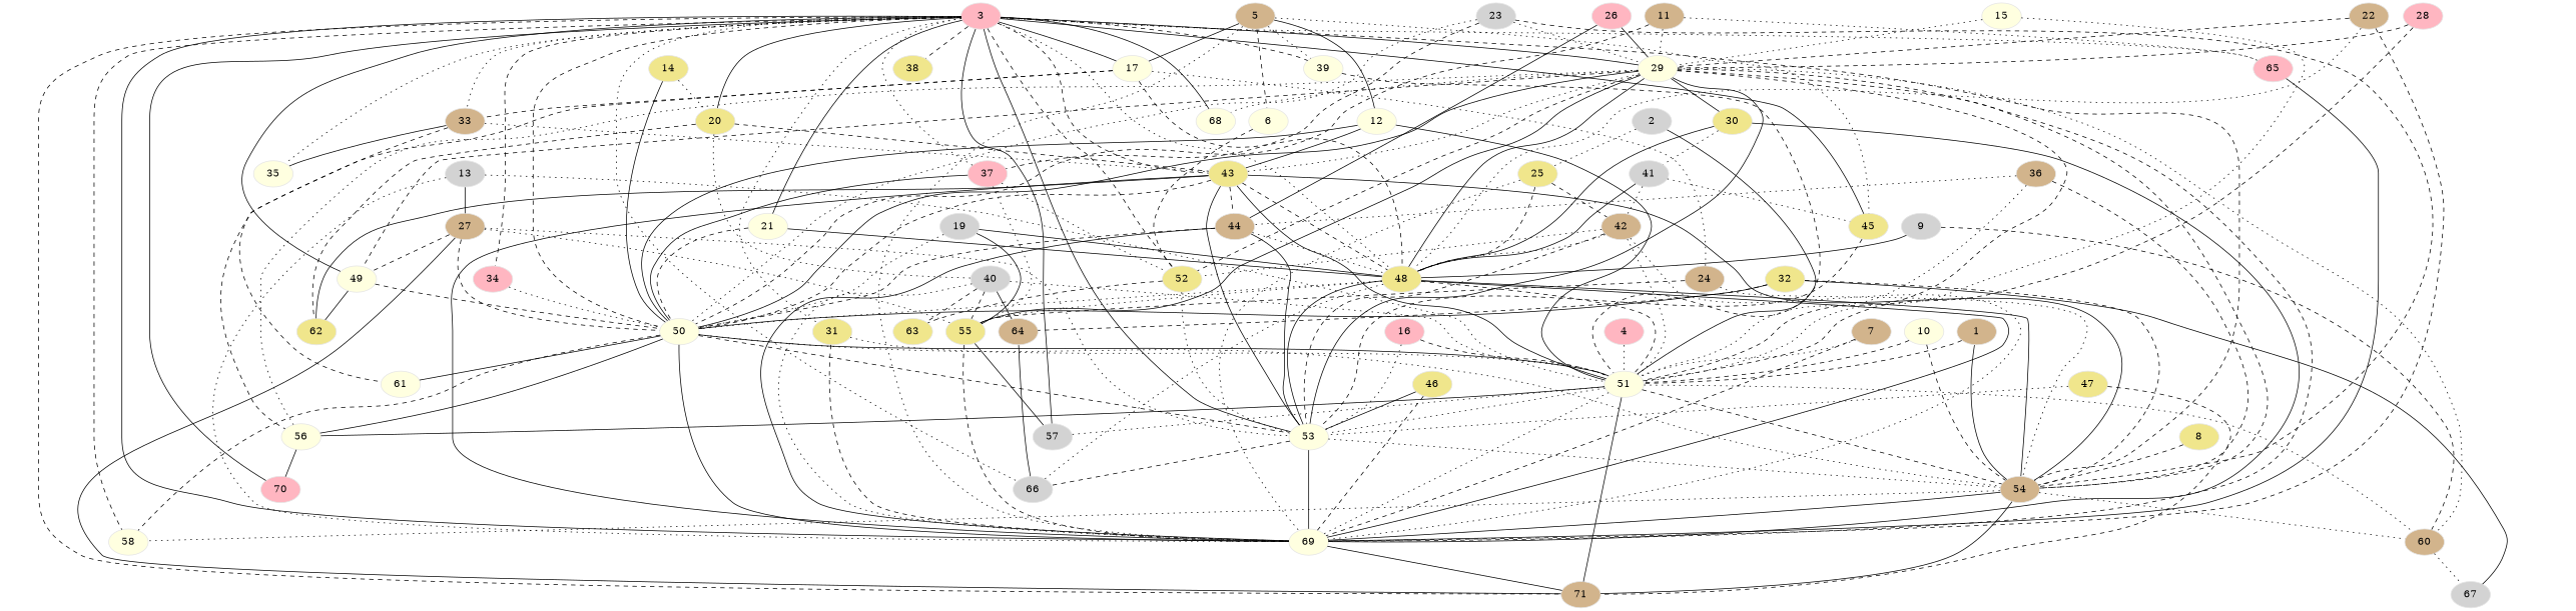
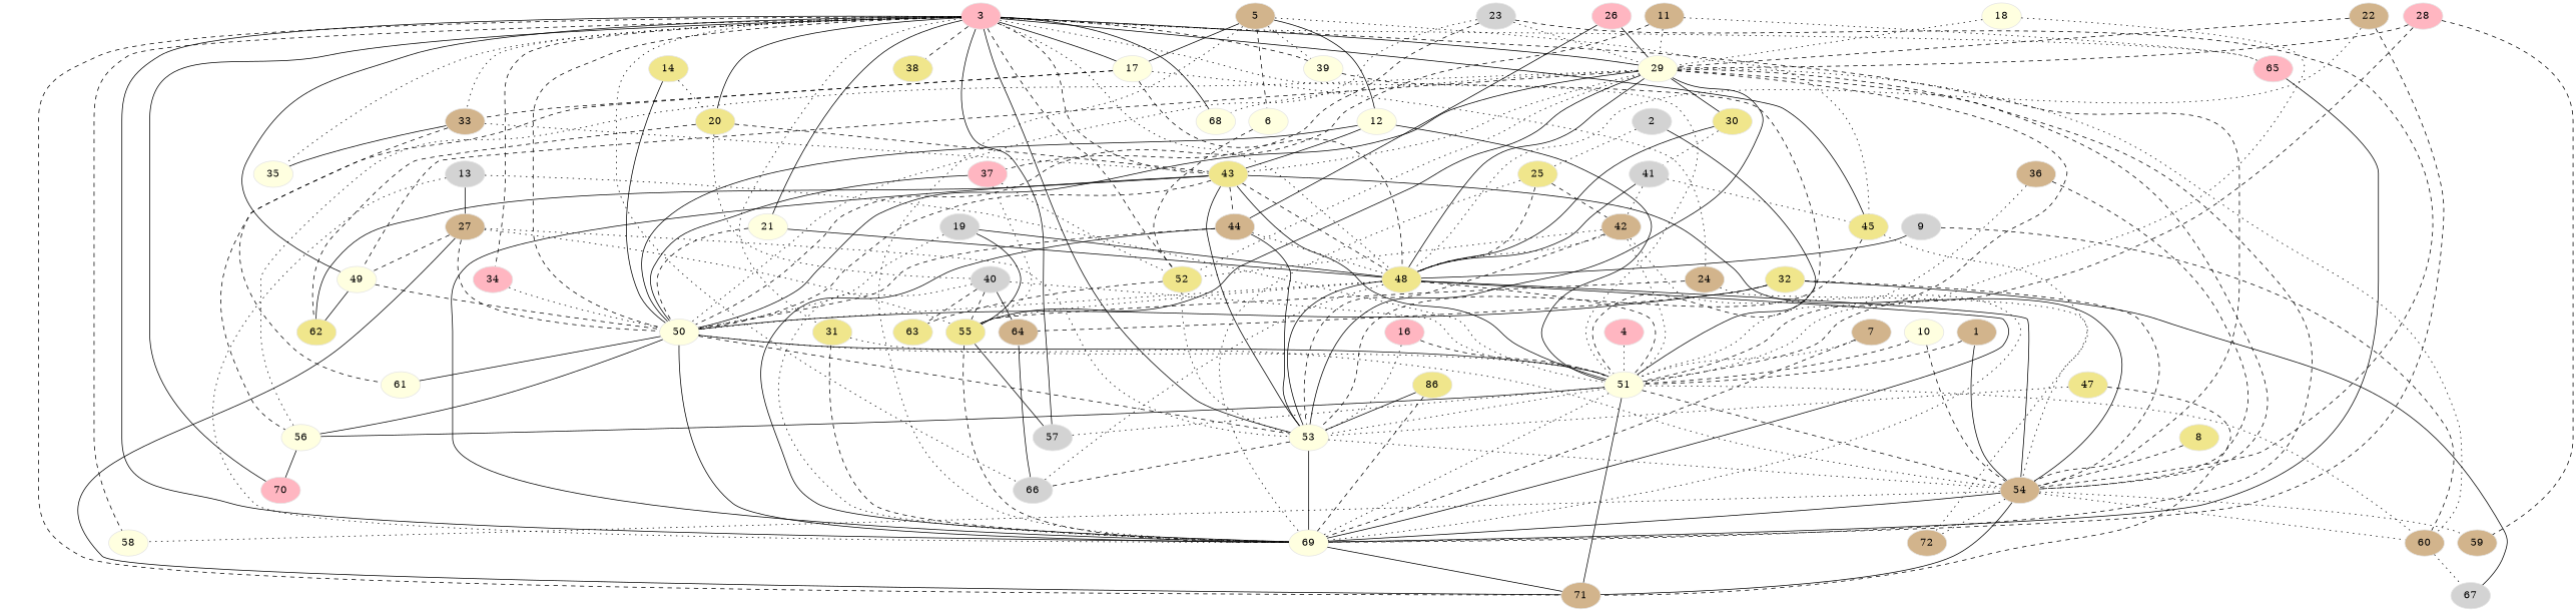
  graph {
    node [color=gray90 fillcolor=lightyellow style=filled]
    edge [style=dotted weight=1.0]
    51
    1 [fillcolor=tan]
    54 [fillcolor=tan]
    53
    57 [fillcolor=lightgrey]
    69
    71 [fillcolor=tan]
    60 [fillcolor=tan]
    56
    58
+   59 [fillcolor=tan]
+   72 [fillcolor=tan]
    2 [fillcolor=lightgrey]
    25 [fillcolor=khaki]
    48 [fillcolor=khaki]
    42 [fillcolor=tan]
    3 [fillcolor=lightpink]
    17
    20 [fillcolor=khaki]
    21
    29
    31 [fillcolor=khaki]
    33 [fillcolor=tan]
    34 [fillcolor=lightpink]
    35
    38 [fillcolor=khaki]
    39
    43 [fillcolor=khaki]
    45 [fillcolor=khaki]
    49
    50
    52 [fillcolor=khaki]
    65 [fillcolor=lightpink]
    66 [fillcolor=lightgrey]
    68
    70 [fillcolor=lightpink]
    24 [fillcolor=tan]
    40 [fillcolor=lightgrey]
    62 [fillcolor=khaki]
    55 [fillcolor=khaki]
    30 [fillcolor=khaki]
    61
    44 [fillcolor=tan]
    63 [fillcolor=khaki]
    4 [fillcolor=lightpink]
    5 [fillcolor=tan]
    6
    12
    7 [fillcolor=tan]
    8 [fillcolor=khaki]
    9 [fillcolor=lightgrey]
    67 [fillcolor=lightgrey]
    10
    11 [fillcolor=tan]
    13 [fillcolor=lightgrey]
    27 [fillcolor=tan]
    14 [fillcolor=khaki]
    16 [fillcolor=lightpink]
-   18 [label=15]
+   18
    19 [fillcolor=lightgrey]
    64 [fillcolor=tan]
    22 [fillcolor=tan]
    23 [fillcolor=lightgrey]
    37 [fillcolor=lightpink]
    26 [fillcolor=lightpink]
    28 [fillcolor=lightpink]
    41 [fillcolor=lightgrey]
    32 [fillcolor=khaki]
    36 [fillcolor=tan]
-   46 [fillcolor=khaki]
+   46 [fillcolor=khaki label=86]
    47 [fillcolor=khaki]
    51 -- 54 [style=dashed]
    51 -- 53
    51 -- 57
    51 -- 69
    51 -- 71 [style=solid]
    51 -- 60
    51 -- 56 [style=solid]
    1 -- 51 [style=dashed]
    1 -- 54 [style=solid]
    54 -- 69 [style=solid]
    54 -- 71 [style=solid]
    54 -- 60
    54 -- 58
+   54 -- 59
+   54 -- 72
    53 -- 54
    53 -- 69 [style=solid]
    53 -- 66 [style=dashed]
    69 -- 71 [style=solid]
    60 -- 67
    56 -- 70 [style=solid]
    2 -- 51 [style=solid]
    2 -- 25
    25 -- 69
    25 -- 48 [style=dashed]
    25 -- 42 [style=dashed]
    48 -- 51 [style=dashed]
    48 -- 54 [style=solid]
    48 -- 53 [style=solid]
    48 -- 69 [style=solid weight=2.0]
    48 -- 50
    48 -- 66
    48 -- 55
    42 -- 51 [weight=2.0]
    42 -- 53 [style=dashed]
    42 -- 69
    42 -- 48
    42 -- 52
-   3 -- 37 [weight=3.0]
+   3 -- 51 [weight=3.0]
    3 -- 54 [style=dashed weight=2.0]
    3 -- 53 [style=solid weight=4.0]
    3 -- 57 [style=solid]
    3 -- 69 [style=solid weight=2.0]
    3 -- 71 [style=dashed]
    3 -- 58 [style=dashed weight=2.0]
    3 -- 48 [weight=2.0]
    3 -- 17 [style=solid]
    3 -- 20 [style=solid]
    3 -- 21 [style=solid]
    3 -- 29 [style=solid weight=2.0]
    3 -- 31
    3 -- 33
    3 -- 34 [style=dashed]
    3 -- 35
    3 -- 38 [style=dashed weight=2.0]
    3 -- 39 [style=dashed]
    3 -- 43 [style=dashed weight=2.0]
    3 -- 45 [style=solid weight=2.0]
    3 -- 49 [style=solid]
    3 -- 50 [style=dashed weight=2.0]
    3 -- 52 [style=dashed weight=2.0]
    3 -- 65
    3 -- 66
    3 -- 68 [style=solid]
    3 -- 70 [style=solid]
    17 -- 56 [style=dashed weight=2.0]
    17 -- 48 [style=dashed weight=2.0]
    17 -- 33 [style=dashed]
    17 -- 24
    20 -- 43 [style=dashed]
    20 -- 40
    20 -- 62 [style=dashed]
    21 -- 48 [style=solid]
    21 -- 50 [style=dashed]
    29 -- 51 [style=dashed]
    29 -- 54 [style=dashed]
    29 -- 53 [style=solid weight=2.0]
    29 -- 69 [style=dashed]
    29 -- 60
    29 -- 56
    29 -- 48 [style=solid]
    29 -- 43
    29 -- 49 [style=dashed]
    29 -- 50 [style=solid]
-   29 -- 52 [style=dashed]
+   29 -- 52
    29 -- 68
    29 -- 55 [style=solid]
    29 -- 30 [style=solid]
    31 -- 51
    31 -- 69 [style=dashed]
    33 -- 35 [style=solid]
    33 -- 43
    33 -- 61 [style=dashed]
    34 -- 50
    39 -- 51 [style=dashed]
    43 -- 51 [style=solid weight=3.0]
    43 -- 54 [style=solid weight=2.0]
    43 -- 53 [style=solid]
    43 -- 69 [style=solid weight=2.0]
    43 -- 48 [style=dashed]
    43 -- 50 [style=dashed]
    43 -- 62 [style=solid]
    43 -- 44 [style=dashed]
    45 -- 53 [style=dashed weight=2.0]
+   45 -- 72
    49 -- 50 [style=dashed]
    49 -- 62 [style=solid]
    50 -- 51 [style=solid]
    50 -- 54 [weight=2.0]
    50 -- 53 [style=dashed]
    50 -- 69 [style=solid]
    50 -- 56 [style=solid]
-   50 -- 58 [style=dashed]
    50 -- 61 [style=solid]
    52 -- 53
    52 -- 63 [style=dashed]
    65 -- 69 [style=solid]
    24 -- 54
    24 -- 55 [style=dashed]
    40 -- 51
    40 -- 69
    40 -- 55 [style=dashed]
    40 -- 63 [style=dashed]
    40 -- 64 [style=solid]
    55 -- 57 [style=solid]
    55 -- 69 [style=dashed]
-   30 -- 69 [style=solid]
    30 -- 48 [style=solid]
    30 -- 41
    44 -- 53 [style=solid]
    44 -- 69 [style=solid]
    44 -- 48
    44 -- 50 [style=dashed]
    4 -- 51
    5 -- 69
    5 -- 17 [style=solid weight=2.0]
    5 -- 39
    5 -- 45
    5 -- 6 [style=dashed]
    5 -- 12 [style=solid]
    6 -- 52 [style=dashed]
    12 -- 51 [style=solid]
    12 -- 43 [style=solid]
    12 -- 50 [style=solid]
    7 -- 51
    7 -- 69 [style=dashed]
    8 -- 54 [style=dashed]
    9 -- 60 [style=dashed]
    9 -- 48 [style=solid]
    10 -- 51 [style=dashed]
    10 -- 54 [style=dashed]
    11 -- 29
    11 -- 50 [style=dashed]
    11 -- 65
    13 -- 51
    13 -- 69
    13 -- 27 [style=solid]
    27 -- 53
    27 -- 71 [style=solid]
    27 -- 49 [style=dashed]
    27 -- 50 [style=dashed]
    27 -- 55
    14 -- 20
    14 -- 50 [style=solid]
    16 -- 51 [style=dashed]
    16 -- 53 [weight=2.0]
    18 -- 51
    18 -- 29
    19 -- 48 [style=solid]
    19 -- 50
    19 -- 55 [style=solid]
    64 -- 66 [style=solid]
    22 -- 69 [style=dashed]
    22 -- 48
    22 -- 29 [style=dashed]
    23 -- 54 [style=dashed]
    23 -- 29
    23 -- 50
    23 -- 37 [style=dashed]
    37 -- 50 [style=solid weight=2.0]
    37 -- 52
    37 -- 55
    26 -- 29 [style=solid]
    26 -- 44 [style=solid]
    28 -- 51 [style=dashed]
+   28 -- 59 [style=dashed]
    28 -- 29 [style=dashed weight=2.0]
    41 -- 48 [style=solid]
    41 -- 42
    41 -- 45
    32 -- 54 [style=dashed]
    32 -- 50 [style=solid weight=3.0]
    32 -- 67 [style=solid]
    32 -- 64 [style=dashed]
    36 -- 51
    36 -- 54 [style=dashed]
-   36 -- 44
    46 -- 53 [style=solid weight=2.0]
    46 -- 69 [style=dashed]
    47 -- 53
    47 -- 71 [style=dashed]
  }
